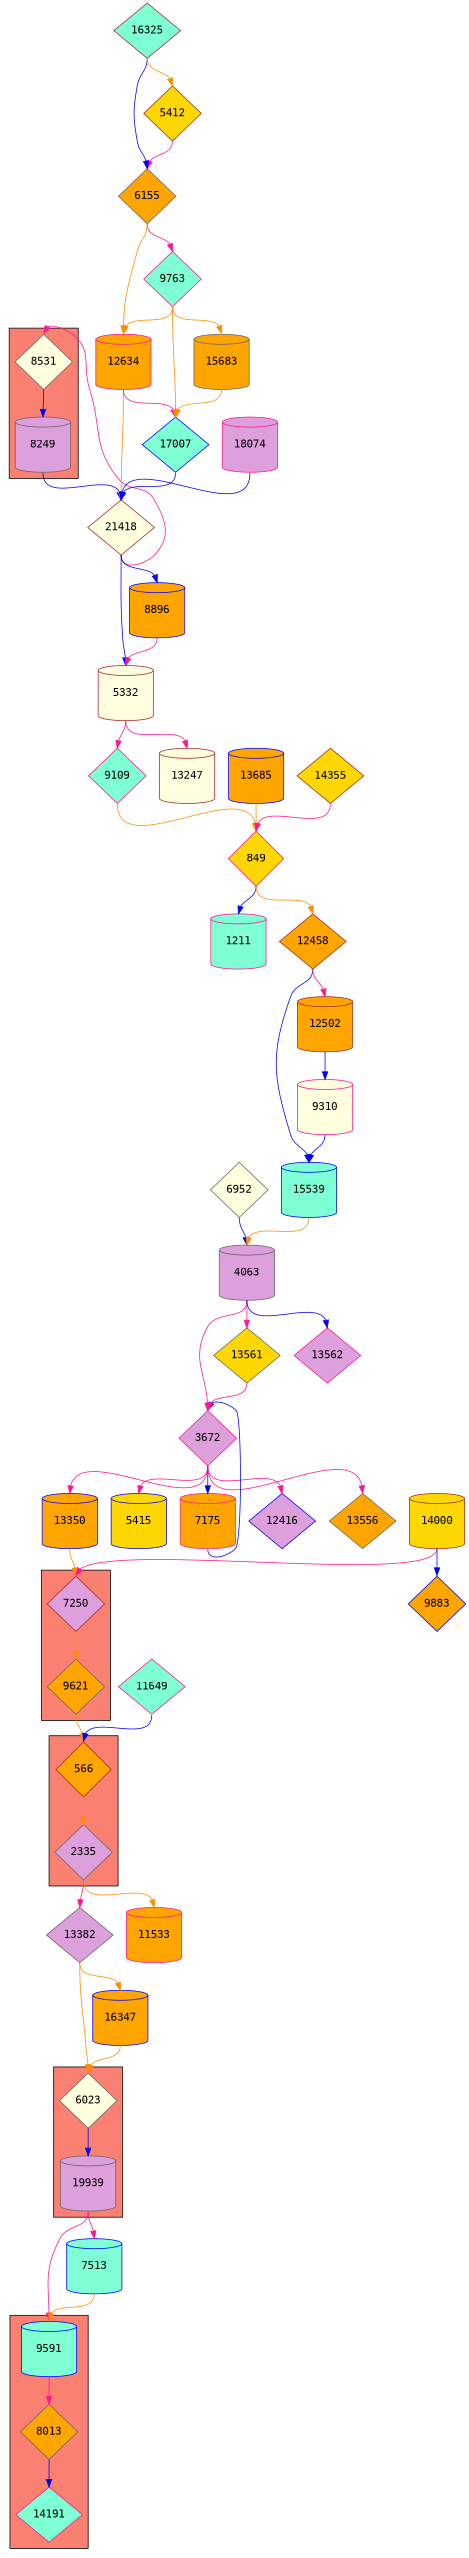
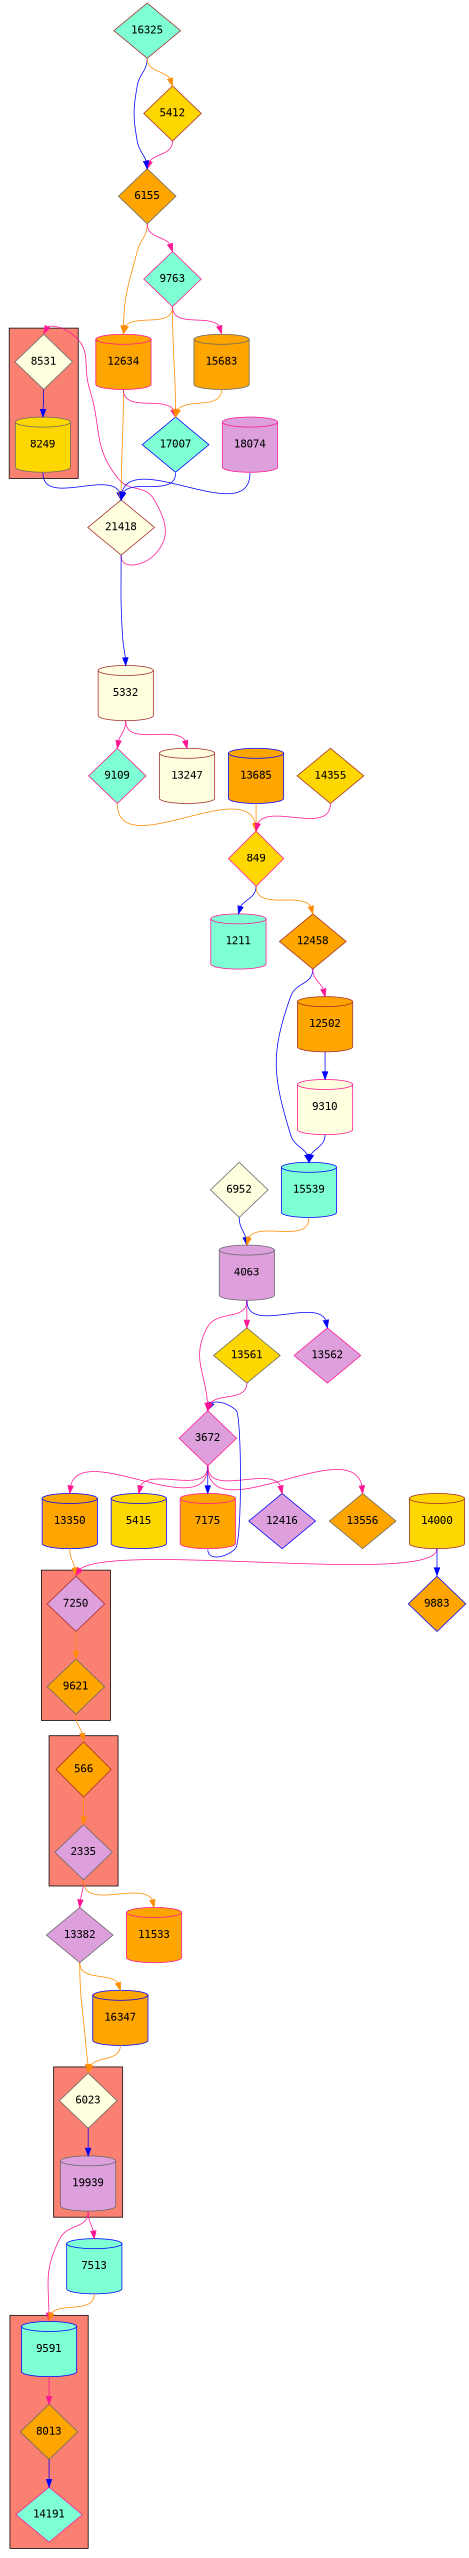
  digraph {
    fontname="DejaVu Sans Mono"
    node [color=gray40 fillcolor=orange fontname="DejaVu Sans Mono" shape=diamond style=filled]
    edge [color=deeppink fontname="DejaVu Sans Mono" headport=n tailport=s]
    9591 [color=blue fillcolor=aquamarine height=1 shape=cylinder width=1]
    8013 [height=1 width=1]
    14191 [color=deeppink fillcolor=aquamarine height=1 width=1]
    6023 [fillcolor=lightyellow height=1 width=1]
    19939 [fillcolor=plum height=1 shape=cylinder width=1]
    566 [color=brown height=1 width=1]
    2335 [fillcolor=plum height=1 width=1]
    7250 [color=brown fillcolor=plum height=1 width=1]
    9621 [height=1 width=1]
    8531 [fillcolor=lightyellow height=1 width=1]
-   8249 [fillcolor=plum height=1 shape=cylinder width=1]
+   8249 [fillcolor=gold height=1 shape=cylinder width=1]
    7513 [color=blue fillcolor=aquamarine height=1 shape=cylinder width=1]
    13382 [fillcolor=plum height=1 width=1]
    11533 [color=deeppink height=1 shape=cylinder width=1]
    21418 [color=brown fillcolor=lightyellow height=1 width=1]
    16347 [color=blue height=1 shape=cylinder width=1]
    5332 [color=brown fillcolor=lightyellow height=1 shape=cylinder width=1]
-   8896 [color=blue height=1 shape=cylinder width=1]
    13350 [color=blue height=1 shape=cylinder width=1]
    3672 [color=deeppink fillcolor=plum height=1 width=1]
    5415 [color=blue fillcolor=gold height=1 shape=cylinder width=1]
    7175 [color=deeppink height=1 shape=cylinder width=1]
    12416 [color=blue fillcolor=plum height=1 width=1]
    13556 [height=1 width=1]
    4063 [fillcolor=plum height=1 shape=cylinder width=1]
    13561 [fillcolor=gold height=1 width=1]
    13562 [color=deeppink fillcolor=plum height=1 width=1]
    6952 [fillcolor=lightyellow height=1 width=1]
    15539 [color=blue fillcolor=aquamarine height=1 shape=cylinder width=1]
    9310 [color=deeppink fillcolor=lightyellow height=1 shape=cylinder width=1]
    1211 [color=deeppink fillcolor=aquamarine height=1 shape=cylinder width=1]
    849 [color=deeppink fillcolor=gold height=1 width=1]
    12458 [color=brown height=1 width=1]
    12502 [color=brown height=1 shape=cylinder width=1]
    9109 [color=deeppink fillcolor=aquamarine height=1 width=1]
    13247 [color=brown fillcolor=lightyellow height=1 shape=cylinder width=1]
    12634 [color=deeppink height=1 shape=cylinder width=1]
    17007 [color=blue fillcolor=aquamarine height=1 width=1]
    9763 [color=deeppink fillcolor=aquamarine height=1 width=1]
    15683 [height=1 shape=cylinder width=1]
    6155 [height=1 width=1]
    5412 [color=brown fillcolor=gold height=1 width=1]
    16325 [color=brown fillcolor=aquamarine height=1 width=1]
    18074 [color=deeppink fillcolor=plum height=1 shape=cylinder width=1]
    13685 [color=blue height=1 shape=cylinder width=1]
    14355 [color=brown fillcolor=gold height=1 width=1]
    14000 [color=brown fillcolor=gold height=1 shape=cylinder width=1]
    9883 [color=blue height=1 width=1]
-   11649 [color=deeppink fillcolor=aquamarine height=1 width=1]
    subgraph cluster_1 {
      fillcolor=salmon
      style=filled
      9591
      8013
      14191
    }
    subgraph cluster_2 {
      fillcolor=salmon
      style=filled
      6023
      19939
    }
    subgraph cluster_3 {
      fillcolor=salmon
      style=filled
      566
      2335
    }
    subgraph cluster_4 {
      fillcolor=salmon
      style=filled
      7250
      9621
    }
    subgraph cluster_5 {
      fillcolor=salmon
      style=filled
      8531
      8249
    }
    9591 -> 8013
    8013 -> 14191 [color=blue]
    6023 -> 19939 [color=blue]
    19939 -> 9591
    19939 -> 7513
    566 -> 2335 [color=darkorange]
    2335 -> 13382
    2335 -> 11533 [color=darkorange]
    7250 -> 9621 [color=darkorange]
    9621 -> 566 [color=darkorange]
    8531 -> 8249 [color=blue]
    8249 -> 21418 [color=blue]
    7513 -> 9591 [color=darkorange]
    13382 -> 6023 [color=darkorange]
    13382 -> 16347 [color=darkorange]
    21418 -> 8531
    21418 -> 5332 [color=blue]
-   21418 -> 8896 [color=blue]
    16347 -> 6023 [color=darkorange]
    5332 -> 9109
    5332 -> 13247
-   8896 -> 5332
    13350 -> 7250 [color=darkorange]
    3672 -> 13350
    3672 -> 5415
    3672 -> 7175 [color=blue]
    3672 -> 12416
    3672 -> 13556
    7175 -> 3672 [color=blue]
    4063 -> 3672
    4063 -> 13561
    4063 -> 13562 [color=blue]
    13561 -> 3672
    6952 -> 4063 [color=blue]
    15539 -> 4063 [color=darkorange]
    9310 -> 15539 [color=blue]
    849 -> 1211 [color=blue]
    849 -> 12458 [color=darkorange]
    12458 -> 15539 [color=blue]
    12458 -> 12502
    12502 -> 9310 [color=blue]
    9109 -> 849 [color=darkorange]
    12634 -> 21418 [color=darkorange]
    12634 -> 17007
    17007 -> 21418 [color=blue]
    9763 -> 12634 [color=darkorange]
    9763 -> 17007 [color=darkorange]
-   9763 -> 15683 [color=darkorange]
+   9763 -> 15683
    15683 -> 17007 [color=darkorange]
    6155 -> 12634 [color=darkorange]
    6155 -> 9763
    5412 -> 6155
    16325 -> 6155 [color=blue]
    16325 -> 5412 [color=darkorange]
    18074 -> 21418 [color=blue]
    13685 -> 849 [color=darkorange]
    14355 -> 849
    14000 -> 7250
    14000 -> 9883 [color=blue]
-   11649 -> 566 [color=blue]
  }
